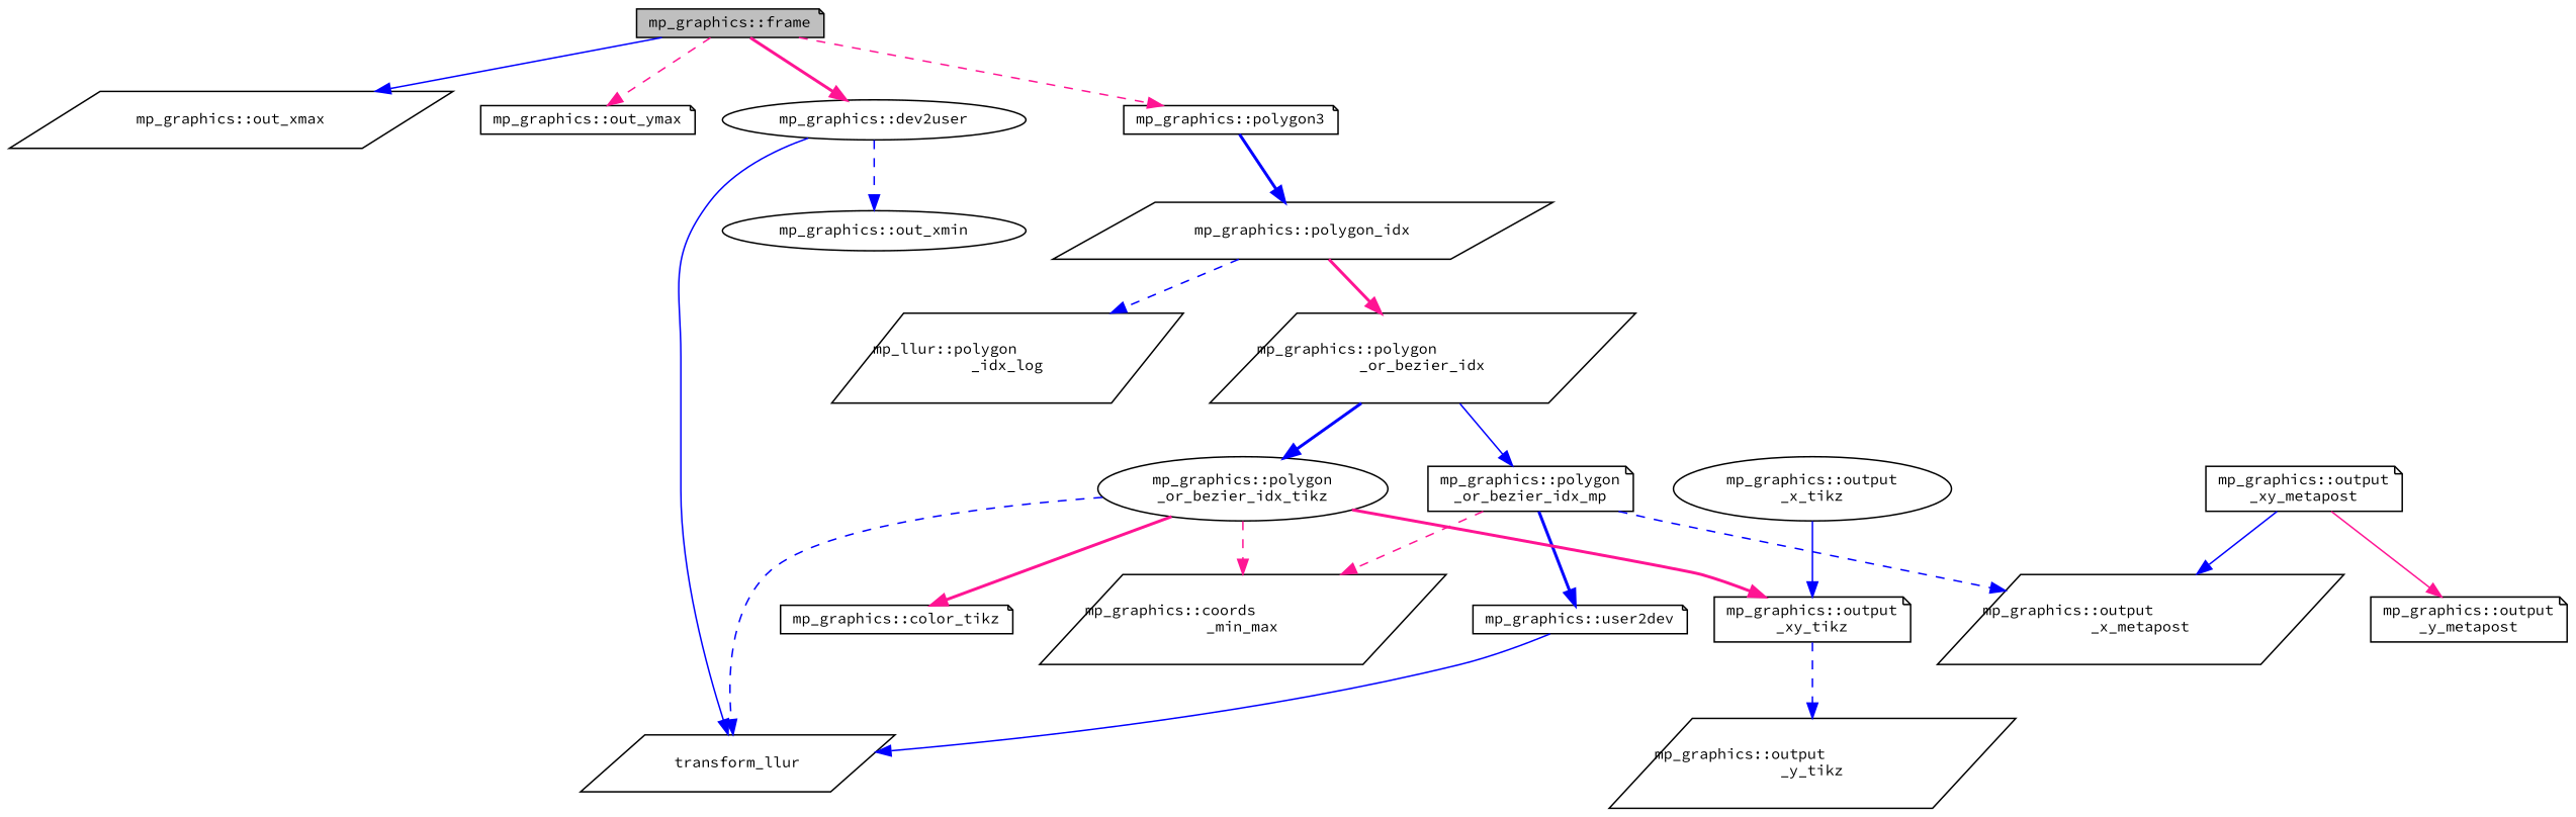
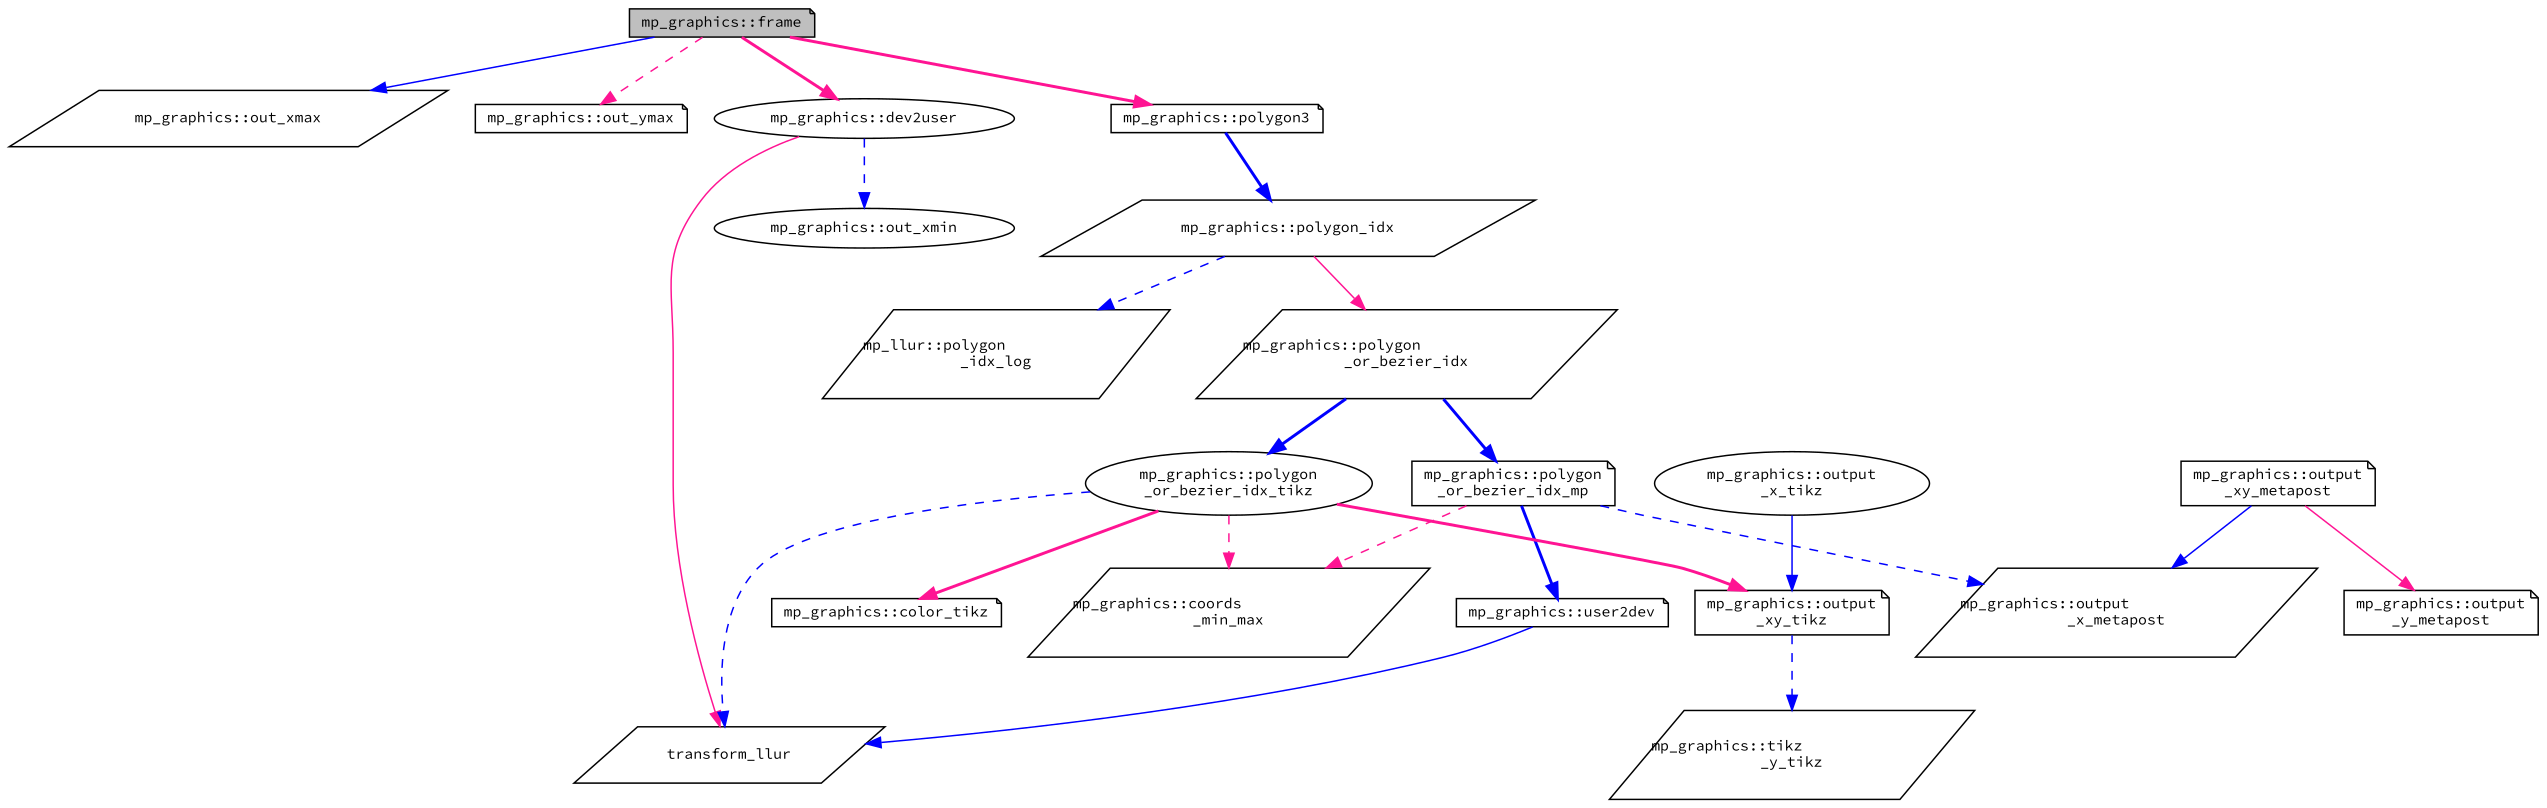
  digraph {
    fontname="Source Code Pro"
    rankdir=TB
    node [color=black fillcolor=white fontname="Source Code Pro" fontsize=10 shape=note style=filled]
    edge [color=blue fontname="Source Code Pro" fontsize=10 labelfontname=Helvetica labelfontsize=10 style=dashed]
    n1 [fillcolor=grey75 fontcolor=black height=0.2 label="mp_graphics::frame" width=0.4]
    n2 [height=0.2 label="mp_graphics::out_xmax" shape=parallelogram width=0.4]
    n3 [height=0.2 label="mp_graphics::out_ymax" width=0.4]
    n4 [height=0.2 label="mp_graphics::dev2user" shape=ellipse width=0.4]
    n5 [height=0.2 label="mp_graphics::polygon3" width=0.4]
    n6 [height=0.2 label="mp_graphics::out_xmin" shape=ellipse width=0.4]
    n7 [height=0.2 label=transform_llur shape=parallelogram width=0.4]
    n8 [height=0.2 label="mp_graphics::polygon_idx" shape=parallelogram width=0.4]
    n9 [height=0.2 label="mp_llur::polygon\l_idx_log" shape=parallelogram width=0.4]
    n10 [height=0.2 label="mp_graphics::polygon\l_or_bezier_idx" shape=parallelogram width=0.4]
    n11 [height=0.2 label="mp_graphics::polygon\l_or_bezier_idx_mp" width=0.4]
    n12 [height=0.2 label="mp_graphics::polygon\l_or_bezier_idx_tikz" shape=ellipse width=0.4]
    n13 [height=0.2 label="mp_graphics::coords\l_min_max" shape=parallelogram width=0.4]
    n14 [height=0.2 label="mp_graphics::user2dev" width=0.4]
    n15 [height=0.2 label="mp_graphics::output\l_x_metapost" shape=parallelogram width=0.4]
    n16 [height=0.2 label="mp_graphics::color_tikz" width=0.4]
    n17 [height=0.2 label="mp_graphics::output\l_xy_tikz" width=0.4]
    n18 [height=0.2 label="mp_graphics::output\l_xy_metapost" width=0.4]
    n19 [height=0.2 label="mp_graphics::output\l_y_metapost" width=0.4]
-   n20 [height=0.2 label="mp_graphics::output\l_y_tikz" shape=parallelogram width=0.4]
+   n20 [height=0.2 label="mp_graphics::tikz\l_y_tikz" shape=parallelogram width=0.4]
    n21 [height=0.2 label="mp_graphics::output\l_x_tikz" shape=ellipse width=0.4]
    n1 -> n2 [style=solid]
    n1 -> n3 [color=deeppink]
    n1 -> n4 [color=deeppink style=bold]
-   n1 -> n5 [color=deeppink]
+   n1 -> n5 [color=deeppink style=bold]
    n4 -> n6
-   n4 -> n7 [style=solid]
+   n4 -> n7 [color=deeppink style=solid]
    n5 -> n8 [style=bold]
    n8 -> n9
-   n8 -> n10 [color=deeppink style=bold]
-   n10 -> n11 [style=solid]
+   n8 -> n10 [color=deeppink style=solid]
+   n10 -> n11 [style=bold]
    n10 -> n12 [style=bold]
    n11 -> n13 [color=deeppink]
    n11 -> n14 [style=bold]
    n11 -> n15
    n12 -> n7
    n12 -> n13 [color=deeppink]
    n12 -> n16 [color=deeppink style=bold]
    n12 -> n17 [color=deeppink style=bold]
    n14 -> n7 [style=solid]
    n17 -> n20
    n18 -> n15 [style=solid]
    n18 -> n19 [color=deeppink style=solid]
    n21 -> n17 [style=solid]
  }
